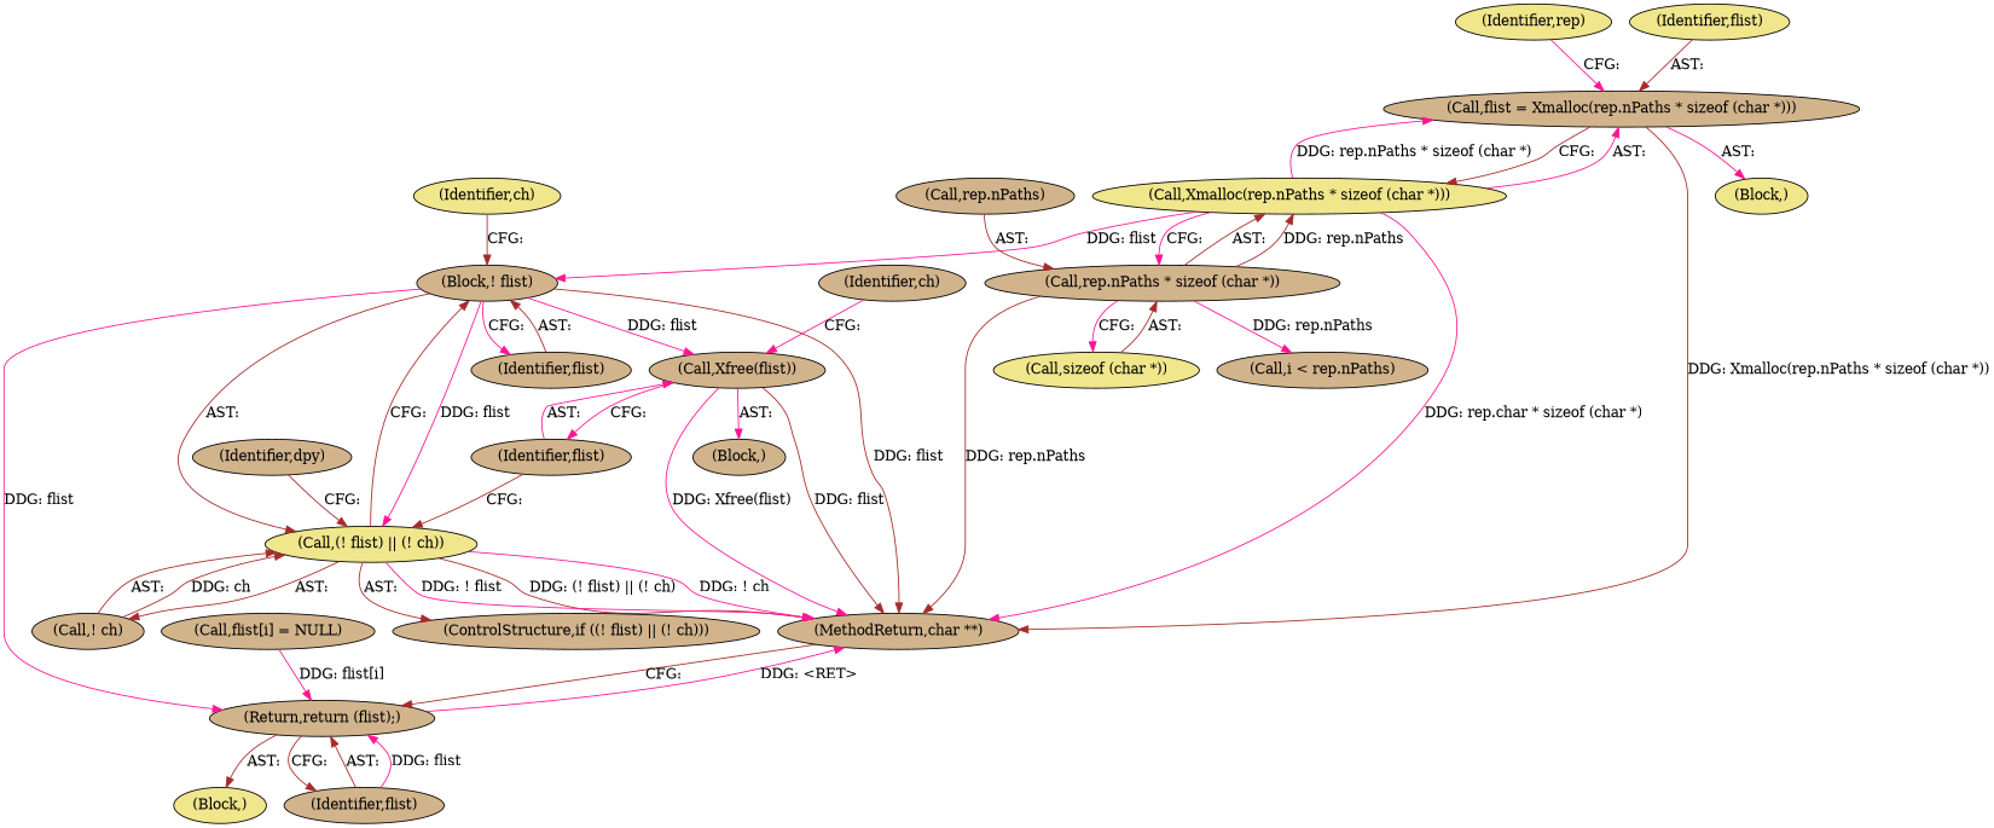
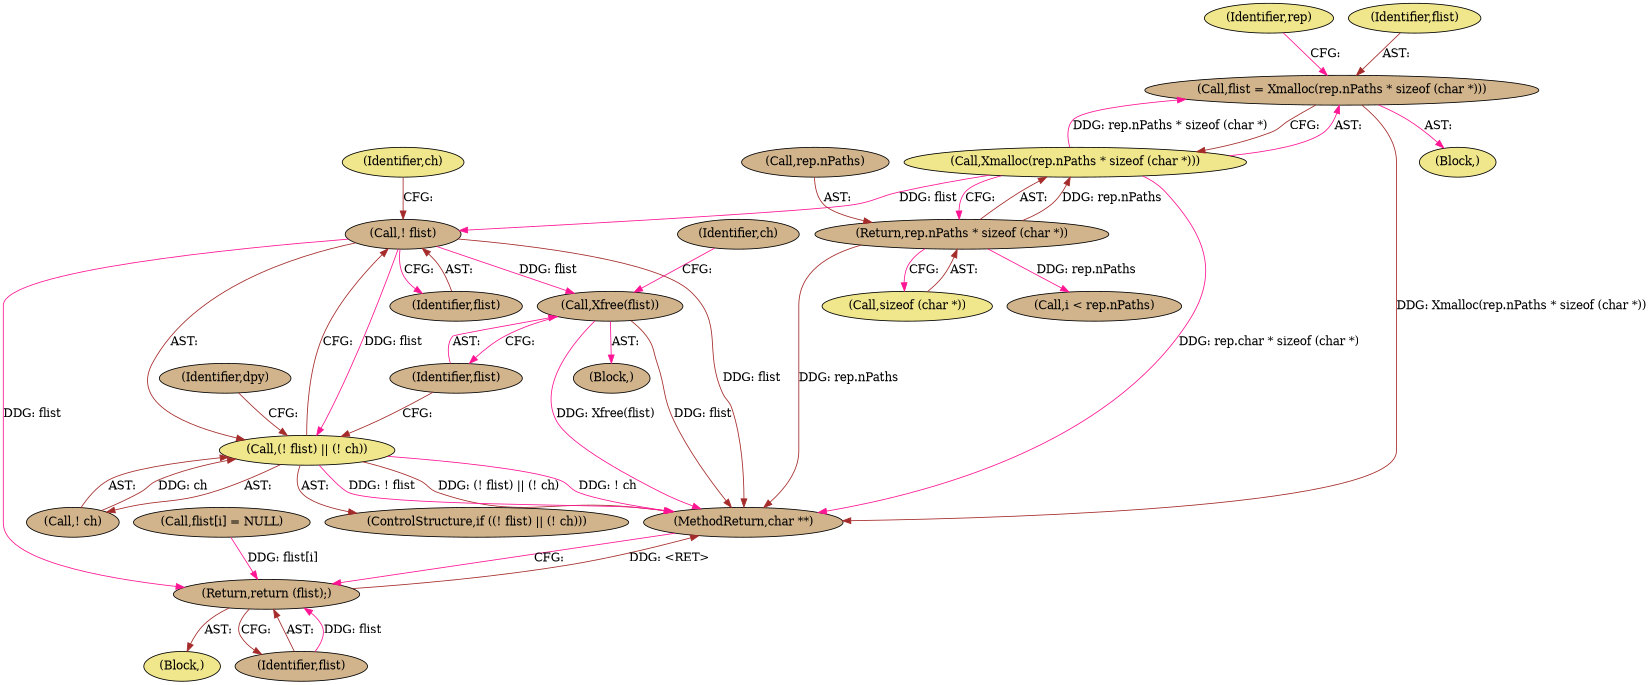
  digraph {
    node [fillcolor=tan style=filled]
    edge [color=brown]
    n1 [label="(Call,flist = Xmalloc(rep.nPaths * sizeof (char *)))"]
    n2 [fillcolor=khaki label="(Call,Xmalloc(rep.nPaths * sizeof (char *)))"]
    n3 [label="(MethodReturn,char **)"]
    n4 [fillcolor=khaki label="(Block,)"]
-   n5 [label="(Block,! flist)"]
-   n6 [label="(Call,rep.nPaths * sizeof (char *))"]
+   n5 [label="(Call,! flist)"]
+   n6 [label="(Return,rep.nPaths * sizeof (char *))"]
    n7 [fillcolor=khaki label="(Call,(! flist) || (! ch))"]
    n8 [label="(Call,Xfree(flist))"]
    n9 [label="(Return,return (flist);)"]
    n10 [label="(Identifier,flist)"]
    n11 [label="(Call,i < rep.nPaths)"]
    n12 [fillcolor=khaki label="(Call,sizeof (char *))"]
    n13 [label="(Call,! ch)"]
    n14 [label="(ControlStructure,if ((! flist) || (! ch)))"]
    n15 [label="(Block,)"]
    n16 [label="(Identifier,flist)"]
    n17 [fillcolor=khaki label="(Block,)"]
    n18 [label="(Identifier,flist)"]
    n19 [label="(Identifier,ch)"]
    n20 [label="(Call,rep.nPaths)"]
    n21 [fillcolor=khaki label="(Identifier,ch)"]
    n22 [fillcolor=khaki label="(Identifier,rep)"]
    n23 [fillcolor=khaki label="(Identifier,flist)"]
    n24 [label="(Identifier,dpy)"]
    n25 [label="(Call,flist[i] = NULL)"]
    n1 -> n2 [label="CFG: "]
    n1 -> n3 [label="DDG: Xmalloc(rep.nPaths * sizeof (char *))"]
    n1 -> n4 [color=deeppink label="AST: "]
    n2 -> n1 [color=deeppink label="AST: "]
    n2 -> n1 [color=deeppink label="DDG: rep.nPaths * sizeof (char *)"]
    n2 -> n3 [color=deeppink label="DDG: rep.char * sizeof (char *)"]
    n2 -> n5 [color=deeppink label="DDG: flist"]
    n2 -> n6 [color=deeppink label="CFG: "]
-   n3 -> n9 [label="CFG: "]
+   n3 -> n9 [color=deeppink label="CFG: "]
    n5 -> n3 [label="DDG: flist"]
    n5 -> n7 [label="AST: "]
    n5 -> n7 [color=deeppink label="DDG: flist"]
    n5 -> n8 [color=deeppink label="DDG: flist"]
    n5 -> n9 [color=deeppink label="DDG: flist"]
    n5 -> n10 [color=deeppink label="CFG: "]
    n6 -> n2 [label="AST: "]
    n6 -> n2 [label="DDG: rep.nPaths"]
    n6 -> n3 [label="DDG: rep.nPaths"]
    n6 -> n11 [color=deeppink label="DDG: rep.nPaths"]
    n6 -> n12 [color=deeppink label="CFG: "]
    n7 -> n3 [label="DDG: (! flist) || (! ch)"]
    n7 -> n3 [color=deeppink label="DDG: ! ch"]
    n7 -> n3 [color=deeppink label="DDG: ! flist"]
    n7 -> n5 [label="CFG: "]
    n7 -> n13 [label="AST: "]
    n7 -> n14 [label="AST: "]
    n8 -> n3 [color=deeppink label="DDG: Xfree(flist)"]
    n8 -> n3 [label="DDG: flist"]
    n8 -> n15 [color=deeppink label="AST: "]
    n8 -> n16 [color=deeppink label="CFG: "]
-   n9 -> n3 [color=deeppink label="DDG: <RET>"]
+   n9 -> n3 [label="DDG: <RET>"]
    n9 -> n17 [label="AST: "]
    n9 -> n18 [label="CFG: "]
    n10 -> n5 [label="AST: "]
    n12 -> n6 [label="AST: "]
    n13 -> n7 [label="AST: "]
    n13 -> n7 [label="DDG: ch"]
    n16 -> n7 [label="CFG: "]
    n16 -> n8 [color=deeppink label="AST: "]
    n18 -> n9 [label="AST: "]
    n18 -> n9 [color=deeppink label="DDG: flist"]
    n19 -> n8 [color=deeppink label="CFG: "]
    n20 -> n6 [label="AST: "]
    n21 -> n5 [label="CFG: "]
    n22 -> n1 [color=deeppink label="CFG: "]
    n23 -> n1 [label="AST: "]
    n24 -> n7 [label="CFG: "]
    n25 -> n9 [color=deeppink label="DDG: flist[i]"]
  }
